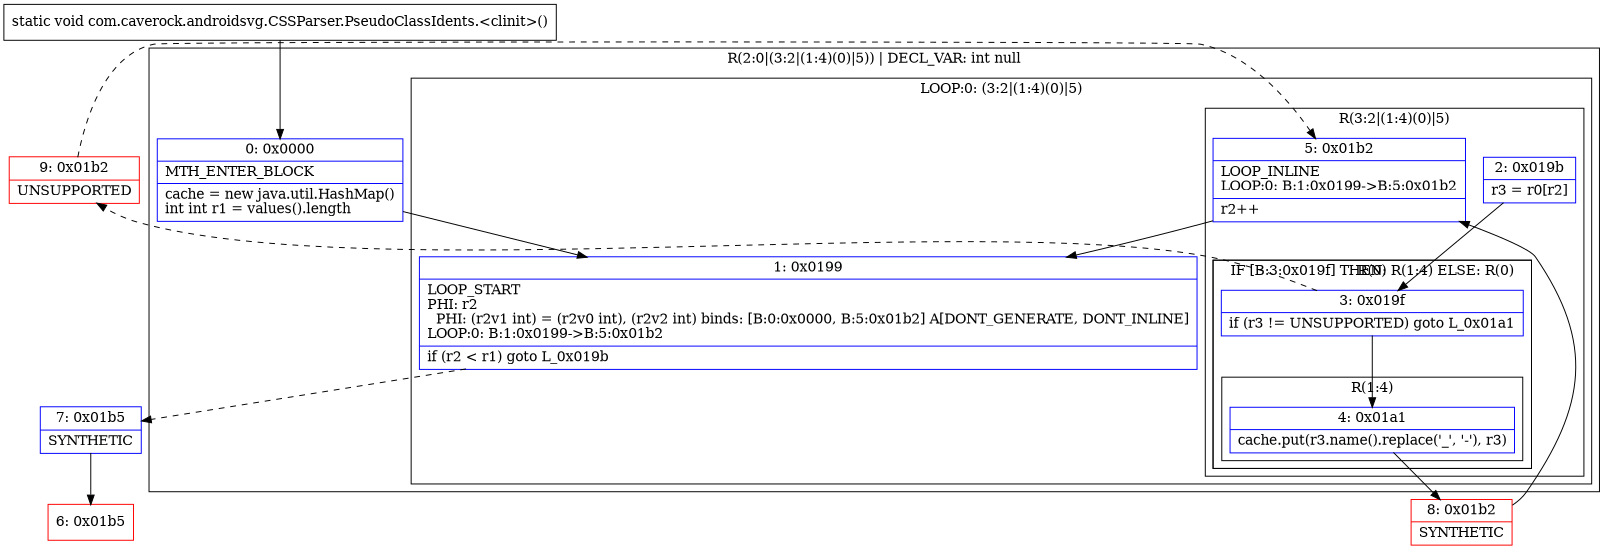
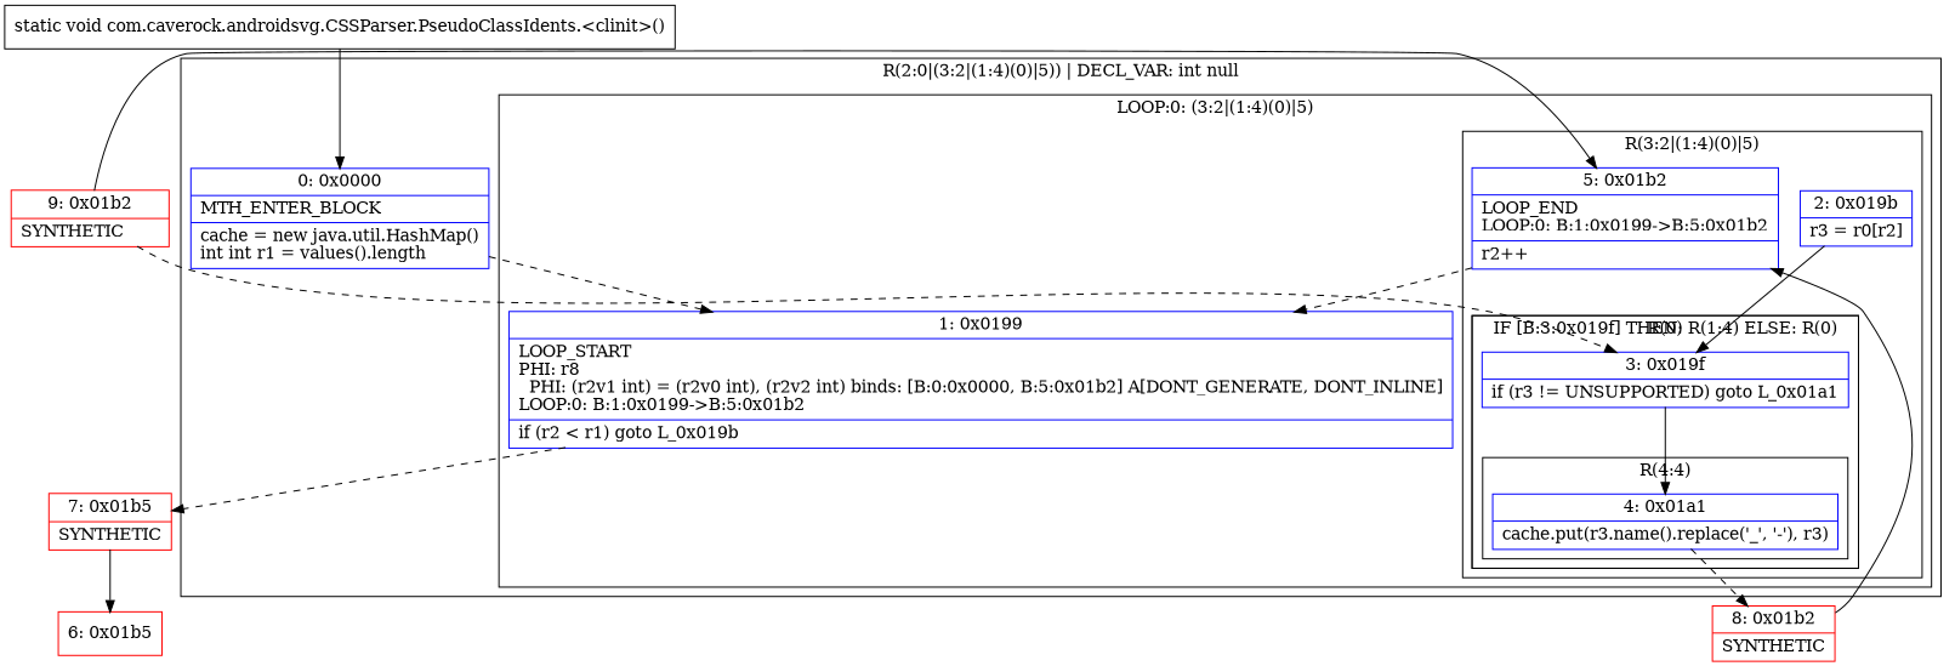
  digraph {
    node [color=blue shape=record]
    n1 [label="{4\:\ 0x01a1|cache.put(r3.name().replace('_', '\-'), r3)\l}"]
    n2 [label="{3\:\ 0x019f|if (r3 != UNSUPPORTED) goto L_0x01a1\l}"]
    n3 [label="{2\:\ 0x019b|r3 = r0[r2]\l}"]
-   n4 [label="{5\:\ 0x01b2|LOOP_INLINE\lLOOP:0: B:1:0x0199\-\>B:5:0x01b2\l|r2++\l}"]
-   n5 [label="{1\:\ 0x0199|LOOP_START\lPHI: r2 \l  PHI: (r2v1 int) = (r2v0 int), (r2v2 int) binds: [B:0:0x0000, B:5:0x01b2] A[DONT_GENERATE, DONT_INLINE]\lLOOP:0: B:1:0x0199\-\>B:5:0x01b2\l|if (r2 \< r1) goto L_0x019b\l}"]
+   n4 [label="{5\:\ 0x01b2|LOOP_END\lLOOP:0: B:1:0x0199\-\>B:5:0x01b2\l|r2++\l}"]
+   n5 [label="{1\:\ 0x0199|LOOP_START\lPHI: r8 \l  PHI: (r2v1 int) = (r2v0 int), (r2v2 int) binds: [B:0:0x0000, B:5:0x01b2] A[DONT_GENERATE, DONT_INLINE]\lLOOP:0: B:1:0x0199\-\>B:5:0x01b2\l|if (r2 \< r1) goto L_0x019b\l}"]
    n6 [label="{0\:\ 0x0000|MTH_ENTER_BLOCK\l|cache = new java.util.HashMap()\lint int r1 = values().length\l}"]
    n7 [color=red label="{8\:\ 0x01b2|SYNTHETIC\l}"]
-   n8 [color=red label="{9\:\ 0x01b2|UNSUPPORTED\l}"]
-   n9 [label="{7\:\ 0x01b5|SYNTHETIC\l}"]
+   n8 [color=red label="{9\:\ 0x01b2|SYNTHETIC\l}"]
+   n9 [color=red label="{7\:\ 0x01b5|SYNTHETIC\l}"]
    n10 [color=red label="{6\:\ 0x01b5}"]
    n11 [label="{static void com.caverock.androidsvg.CSSParser.PseudoClassIdents.\<clinit\>() }" color=""]
    subgraph cluster_1 {
      label="R(2:0|(3:2|(1:4)(0)|5)) | DECL_VAR: int null\l"
      n6
      subgraph cluster_2 {
        label="LOOP:0: (3:2|(1:4)(0)|5)"
        n5
        subgraph cluster_3 {
          label="R(3:2|(1:4)(0)|5)"
          n3
          n4
          subgraph cluster_4 {
            label="IF [B:3:0x019f] THEN: R(1:4) ELSE: R(0)"
            n2
            subgraph cluster_5 {
-             label="R(1:4)"
+             label="R(4:4)"
              n1
            }
            subgraph cluster_6 {
              label="R(0)"
            }
          }
        }
      }
    }
-   n1 -> n7
+   n1 -> n7 [style=dashed]
    n2 -> n1
-   n2 -> n8 [style=dashed]
+   n8 -> n2 [style=dashed]
    n3 -> n2
-   n4 -> n5
+   n4 -> n5 [style=dashed]
    n5 -> n9 [style=dashed]
-   n6 -> n5
+   n6 -> n5 [style=dashed]
    n7 -> n4
-   n8 -> n4 [style=dashed]
+   n8 -> n4
    n9 -> n10
    n11 -> n6
  }
